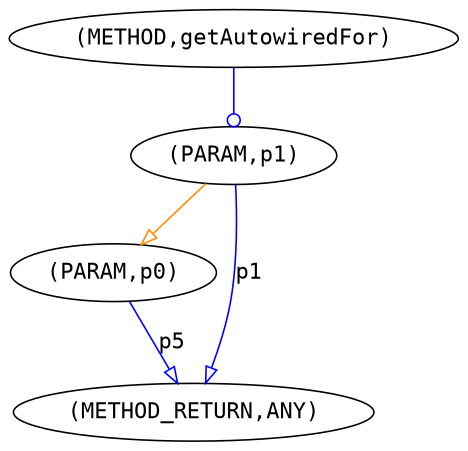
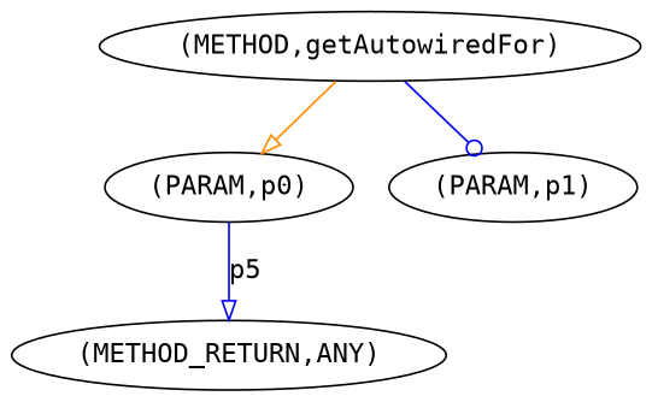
  digraph {
    fontname="DejaVu Sans Mono"
    node [fontname="DejaVu Sans Mono"]
    edge [arrowhead=onormal color=blue fontname="DejaVu Sans Mono"]
    n1 [label=<(METHOD,getAutowiredFor)>]
    n2 [label=<(PARAM,p0)>]
    n3 [label=<(PARAM,p1)>]
    n4 [label=<(METHOD_RETURN,ANY)>]
-   n3 -> n2 [color=darkorange]
+   n1 -> n2 [color=darkorange]
    n1 -> n3 [arrowhead=odot]
    n2 -> n4 [label=p5]
-   n3 -> n4 [label=p1]
  }
